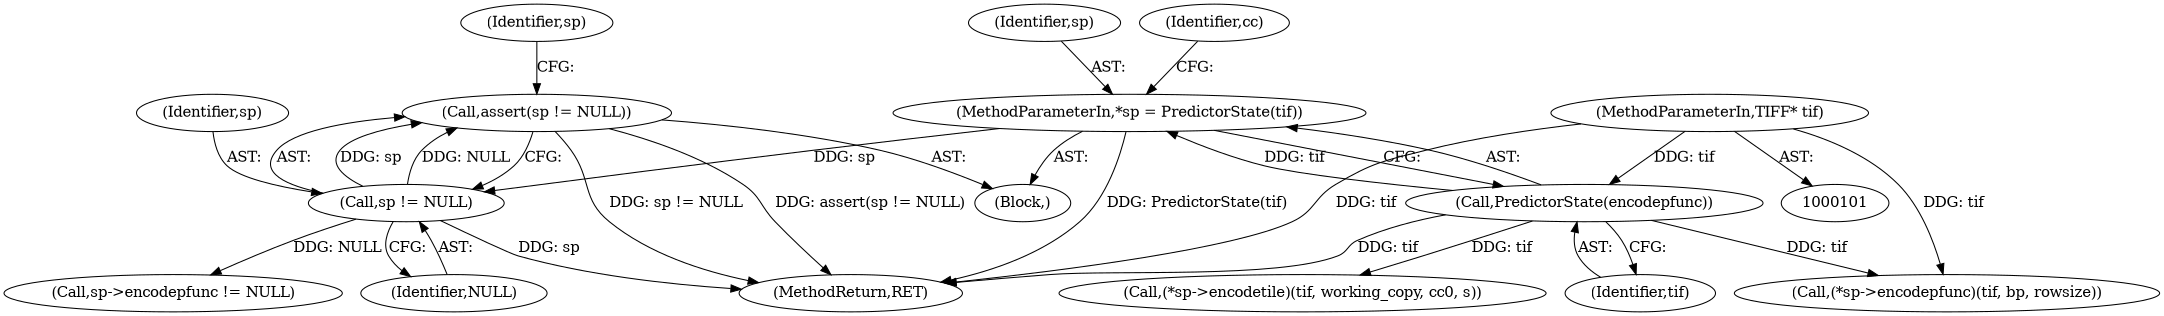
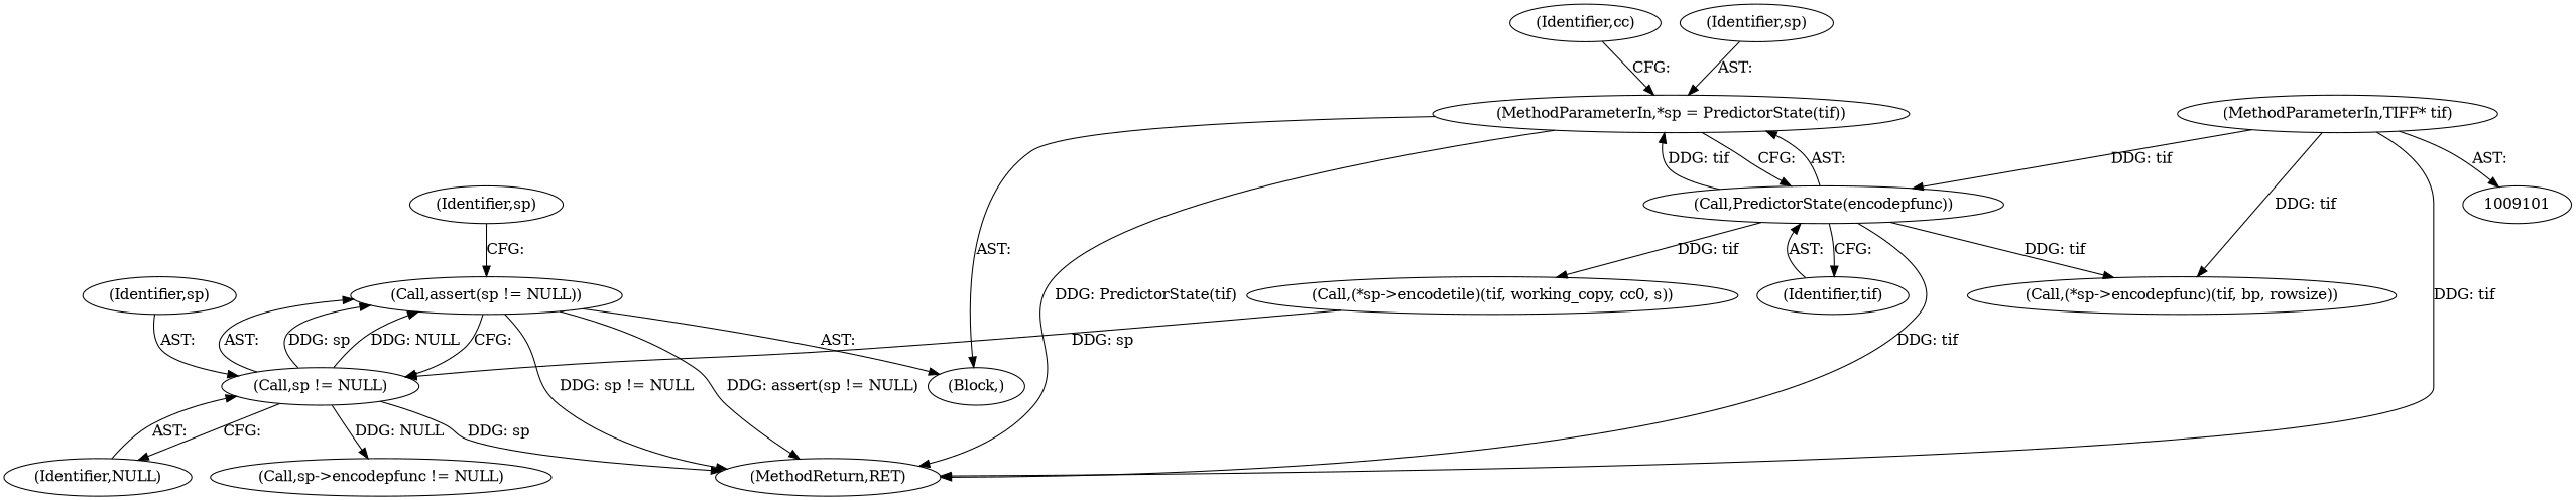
  digraph {
    n1 [label="(Call,assert(sp != NULL))"]
    n2 [label="(Call,sp != NULL)"]
    n3 [label="(MethodReturn,RET)"]
    n4 [label="(Block,)"]
    n5 [label="(Call,sp->encodepfunc != NULL)"]
    n6 [label="(Identifier,NULL)"]
    n7 [label="(MethodParameterIn,*sp = PredictorState(tif))"]
    n8 [label="(Call,PredictorState(encodepfunc))"]
    n9 [label="(Call,(*sp->encodepfunc)(tif, bp, rowsize))"]
    n10 [label="(Call,(*sp->encodetile)(tif, working_copy, cc0, s))"]
    n11 [label="(Identifier,tif)"]
    n12 [label="(MethodParameterIn,TIFF* tif)"]
-   1000101
+   1000101 [label=1009101]
    n14 [label="(Identifier,sp)"]
    n15 [label="(Identifier,cc)"]
    n16 [label="(Identifier,sp)"]
    n17 [label="(Identifier,sp)"]
    n1 -> n2 [label="CFG: "]
    n1 -> n3 [label="DDG: sp != NULL"]
    n1 -> n3 [label="DDG: assert(sp != NULL)"]
    n1 -> n4 [label="AST: "]
    n2 -> n1 [label="AST: "]
    n2 -> n1 [label="DDG: sp"]
    n2 -> n1 [label="DDG: NULL"]
    n2 -> n3 [label="DDG: sp"]
    n2 -> n5 [label="DDG: NULL"]
    n2 -> n6 [label="CFG: "]
    n6 -> n2 [label="AST: "]
-   n7 -> n2 [label="DDG: sp"]
+   n10 -> n2 [label="DDG: sp"]
    n7 -> n3 [label="DDG: PredictorState(tif)"]
    n7 -> n4 [label="AST: "]
    n7 -> n8 [label="CFG: "]
    n8 -> n3 [label="DDG: tif"]
    n8 -> n7 [label="AST: "]
    n8 -> n7 [label="DDG: tif"]
    n8 -> n9 [label="DDG: tif"]
    n8 -> n10 [label="DDG: tif"]
    n8 -> n11 [label="CFG: "]
    n11 -> n8 [label="AST: "]
    n12 -> n3 [label="DDG: tif"]
    n12 -> n8 [label="DDG: tif"]
    n12 -> n9 [label="DDG: tif"]
    n12 -> 1000101 [label="AST: "]
    n14 -> n1 [label="CFG: "]
    n15 -> n7 [label="CFG: "]
    n16 -> n2 [label="AST: "]
    n17 -> n7 [label="AST: "]
  }
